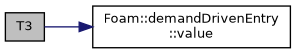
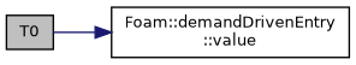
  digraph {
    rankdir=LR
    node [color=black fontname=Helvetica fontsize=10 shape=record]
-   n1 [fillcolor=grey75 fontcolor=black height=0.2 label=T3 style=filled width=0.4]
+   n1 [fillcolor=grey75 fontcolor=black height=0.2 label=T0 style=filled width=0.4]
    n2 [height=0.2 label="Foam::demandDrivenEntry\l::value" width=0.4]
    n1 -> n2 [color=midnightblue fontname=Helvetica fontsize=10 labelfontname=Helvetica labelfontsize=10 style=solid]
  }
